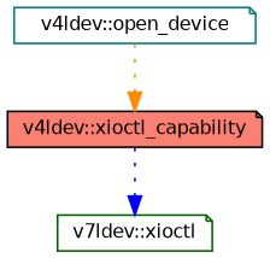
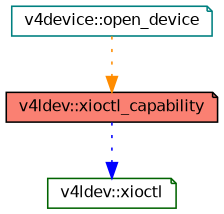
  digraph {
    rankdir=TB
    node [fillcolor=white fontname=Helvetica fontsize=10 shape=note style=filled]
    edge [fontname=Helvetica fontsize=10 labelfontname=Helvetica labelfontsize=10 style=dotted]
-   n1 [color=teal fontcolor=black height=0.2 label="v4ldev::open_device" width=0.4]
+   n1 [color=teal fontcolor=black height=0.2 label="v4device::open_device" width=0.4]
    n2 [color=black fillcolor=salmon height=0.2 label="v4ldev::xioctl_capability" width=0.4]
-   n3 [color=darkgreen height=0.2 label="v7ldev::xioctl" width=0.4]
+   n3 [color=darkgreen height=0.2 label="v4ldev::xioctl" width=0.4]
    n1 -> n2 [color=darkorange]
    n2 -> n3 [color=blue]
  }
